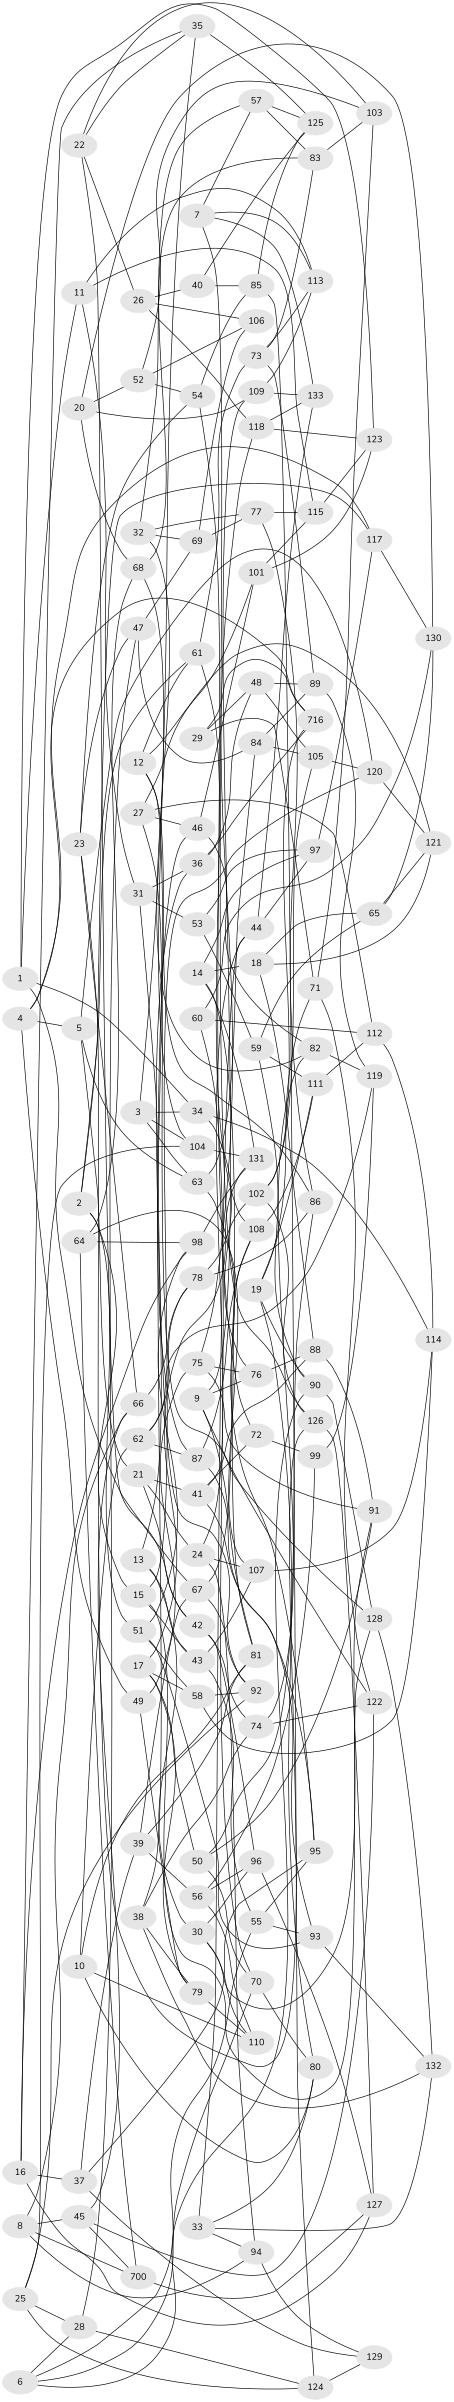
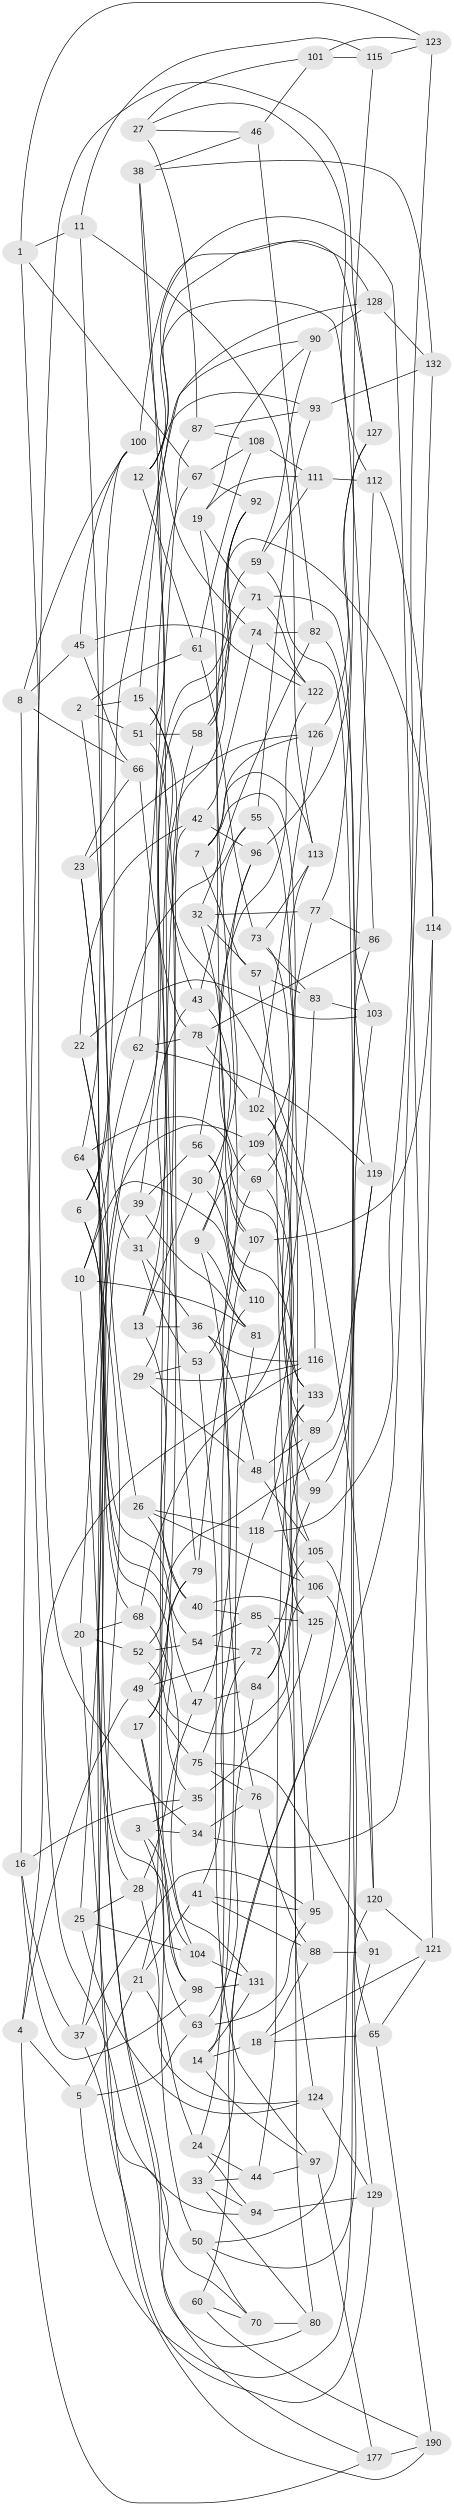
  graph {
    fontname=Nunito
    rankdir=LR
    node [color=gray90 fontname=Nunito style=filled]
    edge [fontname=Nunito]
    1
    11
    34
    67
    123
    113
    31
    115
    76
    114
    92
    108
    2
    15
    51
    61
-   117
+   117 [label=177]
    120
    128
    43
    98
    58
    93
    73
-   130
+   130 [label=190]
    3
    35
    63
    104
    125
    95
    84
    131
    4
    5
    49
-   116 [label=716]
+   116
    21
    79
    72
    75
    24
    41
    42
    121
    6
    28
    55
    70
    90
    47
    124
    80
    7
    57
    126
    133
    83
    127
    8
    45
    66
    94
-   100 [label=700]
+   100
    122
    78
    129
    9
    81
    109
    88
    10
    62
    110
    87
    119
    36
    53
    12
    86
    132
    13
    30
    40
    91
    96
    48
    85
    107
    14
    18
    97
    65
    16
    37
    39
    17
    50
    19
    71
    111
    103
    112
    20
    52
    68
    54
    106
    44
    74
    22
    26
    118
    23
    69
    25
    27
    46
    101
    82
    29
    89
    105
    59
    32
    77
    33
    56
    38
    99
    60
    102
    64
    1 -- 11
    1 -- 34
    1 -- 67
    1 -- 123
    11 -- 113
    11 -- 31
    11 -- 115
    34 -- 76
    34 -- 114
    67 -- 92
    67 -- 108
    31 -- 92
    31 -- 36
    31 -- 53
    115 -- 123
    76 -- 88
    108 -- 111
    2 -- 15
    2 -- 51
    2 -- 61
    2 -- 117
    15 -- 120
    15 -- 128
    15 -- 43
    51 -- 98
    51 -- 58
    51 -- 93
    61 -- 108
    61 -- 73
    117 -- 130
    120 -- 121
    128 -- 132
    43 -- 55
    43 -- 107
    98 -- 131
    58 -- 114
    58 -- 92
    93 -- 132
    73 -- 113
    73 -- 83
    73 -- 89
    3 -- 34
    3 -- 35
    3 -- 63
    3 -- 104
    35 -- 125
    63 -- 95
    63 -- 84
    104 -- 131
    84 -- 89
    84 -- 105
    4 -- 117
    4 -- 5
    4 -- 49
    4 -- 116
    5 -- 120
    5 -- 63
    5 -- 21
    49 -- 79
+   49 -- 72
    49 -- 75
    21 -- 24
    21 -- 41
    21 -- 42
    79 -- 110
    72 -- 99
    75 -- 76
    75 -- 91
    75 -- 118
    24 -- 94
    24 -- 107
    24 -- 44
    41 -- 95
    41 -- 72
    41 -- 88
    42 -- 96
    42 -- 74
    6 -- 28
    6 -- 55
    6 -- 70
    6 -- 90
    28 -- 47
    28 -- 124
    55 -- 93
    55 -- 95
    70 -- 80
    90 -- 128
    47 -- 84
    47 -- 69
    124 -- 129
    7 -- 113
    7 -- 57
    7 -- 126
    7 -- 133
    57 -- 125
    57 -- 83
    126 -- 127
    83 -- 103
    8 -- 45
    8 -- 66
    8 -- 94
    8 -- 100
    45 -- 66
    45 -- 100
    45 -- 122
    66 -- 78
    94 -- 129
    100 -- 127
    78 -- 86
    78 -- 102
    9 -- 76
    9 -- 122
    9 -- 81
    9 -- 109
    109 -- 113
    109 -- 133
    88 -- 91
    10 -- 80
    10 -- 81
    10 -- 62
    10 -- 110
    62 -- 78
    62 -- 87
    62 -- 119
    87 -- 108
    87 -- 93
    36 -- 116
    36 -- 48
    53 -- 97
    53 -- 59
    12 -- 61
    12 -- 128
    12 -- 121
    12 -- 86
    13 -- 43
    13 -- 36
    13 -- 30
+   13 -- 40
    30 -- 110
-   30 -- 91
    30 -- 96
    40 -- 125
    40 -- 85
    96 -- 127
    48 -- 89
    48 -- 105
    85 -- 125
    85 -- 124
    107 -- 114
    14 -- 131
    14 -- 81
    14 -- 18
    14 -- 97
    18 -- 121
    18 -- 88
    18 -- 65
    97 -- 117
    65 -- 130
    65 -- 121
    16 -- 98
    16 -- 35
    16 -- 127
    16 -- 37
    37 -- 95
    37 -- 129
    37 -- 39
    39 -- 67
    39 -- 81
    39 -- 56
    17 -- 58
    17 -- 131
    17 -- 79
    17 -- 50
    50 -- 70
    50 -- 86
    50 -- 91
    19 -- 90
    19 -- 80
    19 -- 71
    19 -- 111
    71 -- 122
    71 -- 103
    111 -- 112
    112 -- 114
    20 -- 130
    20 -- 109
    20 -- 52
    20 -- 68
    52 -- 103
    52 -- 54
    52 -- 106
    68 -- 104
    68 -- 83
    54 -- 72
    54 -- 85
+   106 -- 129
    44 -- 133
    44 -- 97
    74 -- 122
    74 -- 82
    22 -- 35
    22 -- 42
    22 -- 103
    22 -- 26
    26 -- 40
    26 -- 106
    26 -- 118
    118 -- 123
    118 -- 133
    23 -- 47
    23 -- 126
    23 -- 66
    23 -- 54
    69 -- 106
    69 -- 77
    25 -- 92
    25 -- 104
    25 -- 28
    25 -- 124
    27 -- 87
    27 -- 112
    27 -- 46
    27 -- 101
    46 -- 101
    46 -- 82
    101 -- 123
    101 -- 115
    82 -- 119
    29 -- 116
+   29 -- 53
    29 -- 48
    29 -- 71
    89 -- 119
    105 -- 120
    59 -- 90
    59 -- 65
    59 -- 111
    32 -- 57
    32 -- 69
    32 -- 82
    32 -- 77
    77 -- 115
    77 -- 86
    33 -- 80
    33 -- 94
    33 -- 132
    33 -- 44
    56 -- 110
    56 -- 96
    56 -- 99
    38 -- 79
    38 -- 132
    38 -- 74
    38 -- 46
    99 -- 119
    60 -- 130
    60 -- 70
    60 -- 112
    102 -- 116
    102 -- 126
    102 -- 105
    64 -- 98
    64 -- 100
    64 -- 107
    64 -- 68
  }
